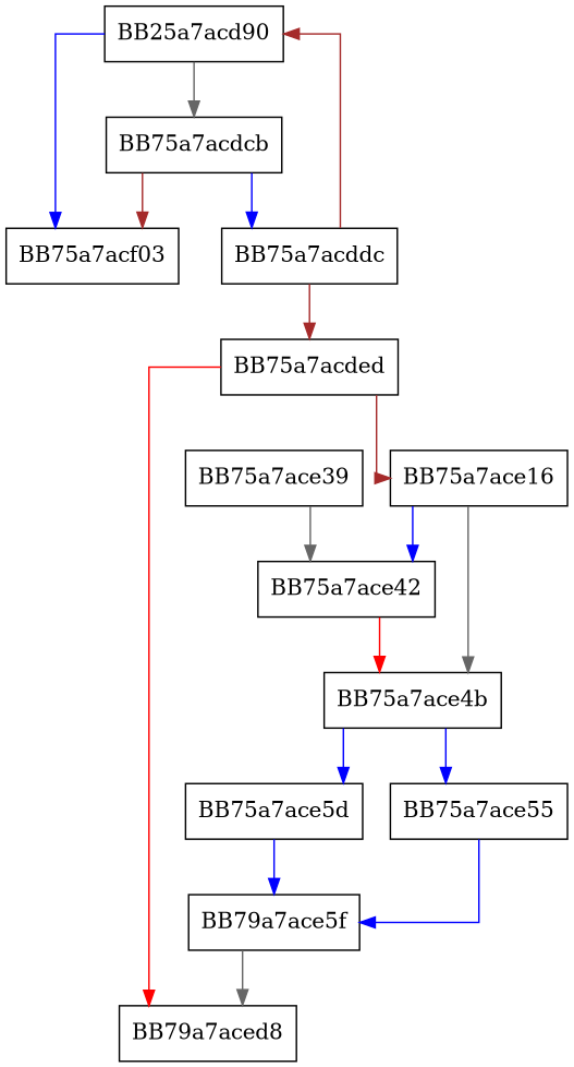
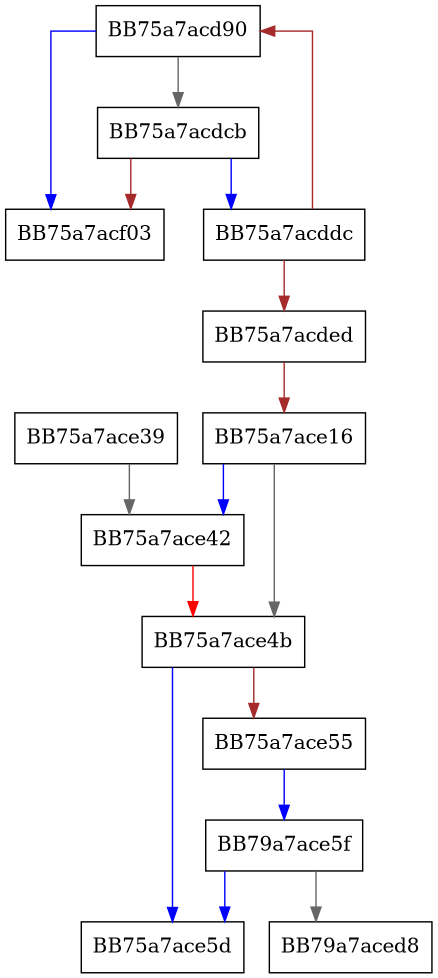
  digraph {
    splines=ortho
    node [shape=box]
    edge [color=blue]
-   BB75a7acd90 [label=BB25a7acd90]
+   BB75a7acd90
    BB75a7acf03
    BB75a7acdcb
    BB75a7acddc
    BB75a7acded
    n6 [label=BB79a7aced8]
    BB75a7ace16
    BB75a7ace42
    BB75a7ace4b
    BB75a7ace39
    n11 [label=BB79a7ace5f]
    BB75a7ace5d
    BB75a7ace55
    BB75a7acd90 -> BB75a7acf03
    BB75a7acd90 -> BB75a7acdcb [color=gray40]
    BB75a7acdcb -> BB75a7acf03 [color=brown]
    BB75a7acdcb -> BB75a7acddc
    BB75a7acddc -> BB75a7acd90 [color=brown]
    BB75a7acddc -> BB75a7acded [color=brown]
-   BB75a7acded -> n6 [color=red]
    BB75a7acded -> BB75a7ace16 [color=brown]
    BB75a7ace16 -> BB75a7ace42
    BB75a7ace16 -> BB75a7ace4b [color=gray40]
    BB75a7ace42 -> BB75a7ace4b [color=red]
    BB75a7ace4b -> BB75a7ace5d
-   BB75a7ace4b -> BB75a7ace55
+   BB75a7ace4b -> BB75a7ace55 [color=brown]
    BB75a7ace39 -> BB75a7ace42 [color=gray40]
    n11 -> n6 [color=gray40]
-   BB75a7ace5d -> n11
+   n11 -> BB75a7ace5d
    BB75a7ace55 -> n11
  }
